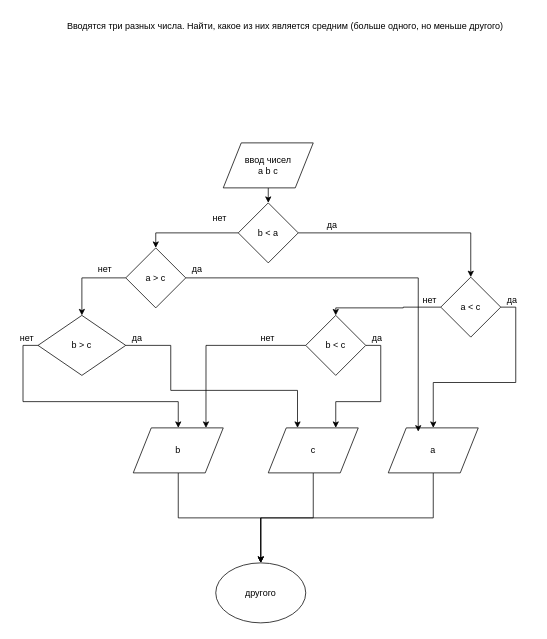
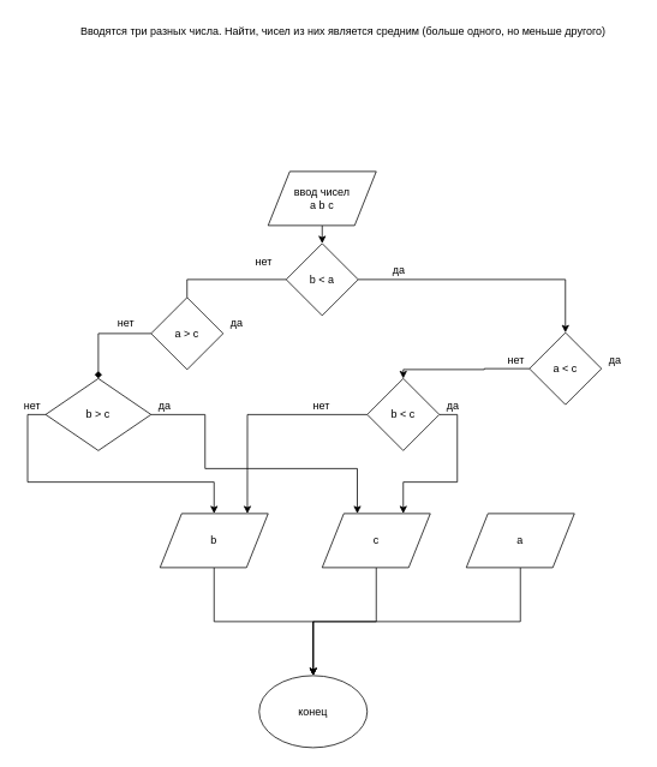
  <mxCell id="0" />
  <mxCell id="1" parent="0" />
  <mxCell id="2" style="edgeStyle=orthogonalEdgeStyle;rounded=0;orthogonalLoop=1;jettySize=auto;html=1;exitX=1;exitY=0.5;exitDx=0;exitDy=0;entryX=0.5;entryY=0;entryDx=0;entryDy=0;" parent="1" source="4" target="7" edge="1"><mxGeometry relative="1" as="geometry" /></mxCell>
- <mxCell id="3" style="edgeStyle=orthogonalEdgeStyle;rounded=0;orthogonalLoop=1;jettySize=auto;html=1;exitX=0;exitY=0.5;exitDx=0;exitDy=0;entryX=0.5;entryY=0;entryDx=0;entryDy=0;" parent="1" source="4" target="28" edge="1"><mxGeometry relative="1" as="geometry" /></mxCell>
+ <mxCell id="3" style="edgeStyle=orthogonalEdgeStyle;rounded=0;orthogonalLoop=1;jettySize=auto;html=1;exitX=0;exitY=0.5;exitDx=0;exitDy=0;entryX=0.5;entryY=0;entryDx=0;entryDy=0;endArrow=none;" parent="1" source="4" target="28" edge="1"><mxGeometry relative="1" as="geometry" /></mxCell>
  <mxCell id="4" value="b &amp;lt; a" style="rhombus;whiteSpace=wrap;html=1;" parent="1" vertex="1"><mxGeometry x="317" y="270" width="80" height="80" as="geometry" /></mxCell>
- <mxCell id="5" style="edgeStyle=orthogonalEdgeStyle;rounded=0;orthogonalLoop=1;jettySize=auto;html=1;exitX=1;exitY=0.5;exitDx=0;exitDy=0;entryX=0.5;entryY=0;entryDx=0;entryDy=0;" parent="1" source="7" target="9" edge="1"><mxGeometry relative="1" as="geometry" /></mxCell>
  <mxCell id="6" style="edgeStyle=orthogonalEdgeStyle;rounded=0;orthogonalLoop=1;jettySize=auto;html=1;exitX=0;exitY=0.5;exitDx=0;exitDy=0;entryX=0.5;entryY=0;entryDx=0;entryDy=0;" parent="1" source="7" target="12" edge="1"><mxGeometry relative="1" as="geometry"><Array as="points"><mxPoint x="537" y="409" /><mxPoint x="537" y="410" /></Array></mxGeometry></mxCell>
  <mxCell id="7" value="a &amp;lt; c" style="rhombus;whiteSpace=wrap;html=1;" parent="1" vertex="1"><mxGeometry x="587" y="369" width="80" height="80" as="geometry" /></mxCell>
  <mxCell id="8" style="edgeStyle=orthogonalEdgeStyle;rounded=0;orthogonalLoop=1;jettySize=auto;html=1;exitX=0.5;exitY=1;exitDx=0;exitDy=0;" parent="1" source="9" target="25" edge="1"><mxGeometry relative="1" as="geometry" /></mxCell>
  <mxCell id="9" value="a" style="shape=parallelogram;perimeter=parallelogramPerimeter;whiteSpace=wrap;html=1;" parent="1" vertex="1"><mxGeometry x="517" y="570" width="120" height="60" as="geometry" /></mxCell>
  <mxCell id="10" style="edgeStyle=orthogonalEdgeStyle;rounded=0;orthogonalLoop=1;jettySize=auto;html=1;exitX=1;exitY=0.5;exitDx=0;exitDy=0;entryX=0.75;entryY=0;entryDx=0;entryDy=0;" parent="1" source="12" target="16" edge="1"><mxGeometry relative="1" as="geometry"><mxPoint x="507" y="535" as="targetPoint" /></mxGeometry></mxCell>
  <mxCell id="11" style="edgeStyle=orthogonalEdgeStyle;rounded=0;orthogonalLoop=1;jettySize=auto;html=1;exitX=0;exitY=0.5;exitDx=0;exitDy=0;entryX=0.808;entryY=0;entryDx=0;entryDy=0;entryPerimeter=0;" parent="1" source="12" target="14" edge="1"><mxGeometry relative="1" as="geometry" /></mxCell>
  <mxCell id="12" value="b &amp;lt; c" style="rhombus;whiteSpace=wrap;html=1;" parent="1" vertex="1"><mxGeometry x="407" y="420" width="80" height="80" as="geometry" /></mxCell>
  <mxCell id="13" style="edgeStyle=orthogonalEdgeStyle;rounded=0;orthogonalLoop=1;jettySize=auto;html=1;exitX=0.5;exitY=1;exitDx=0;exitDy=0;" parent="1" source="14" target="25" edge="1"><mxGeometry relative="1" as="geometry" /></mxCell>
  <mxCell id="14" value="b" style="shape=parallelogram;perimeter=parallelogramPerimeter;whiteSpace=wrap;html=1;" parent="1" vertex="1"><mxGeometry x="177" y="570" width="120" height="60" as="geometry" /></mxCell>
  <mxCell id="15" style="edgeStyle=orthogonalEdgeStyle;rounded=0;orthogonalLoop=1;jettySize=auto;html=1;exitX=0.5;exitY=1;exitDx=0;exitDy=0;entryX=0.5;entryY=0;entryDx=0;entryDy=0;" parent="1" source="16" target="25" edge="1"><mxGeometry relative="1" as="geometry"><mxPoint x="347" y="680" as="targetPoint" /></mxGeometry></mxCell>
  <mxCell id="16" value="c" style="shape=parallelogram;perimeter=parallelogramPerimeter;whiteSpace=wrap;html=1;" parent="1" vertex="1"><mxGeometry x="357" y="570" width="120" height="60" as="geometry" /></mxCell>
  <mxCell id="17" style="edgeStyle=orthogonalEdgeStyle;rounded=0;orthogonalLoop=1;jettySize=auto;html=1;exitX=0.5;exitY=1;exitDx=0;exitDy=0;entryX=0.5;entryY=0;entryDx=0;entryDy=0;" parent="1" source="18" target="4" edge="1"><mxGeometry relative="1" as="geometry" /></mxCell>
  <mxCell id="18" value="ввод чисел&lt;br&gt;а b c" style="shape=parallelogram;perimeter=parallelogramPerimeter;whiteSpace=wrap;html=1;" parent="1" vertex="1"><mxGeometry x="297" y="190" width="120" height="60" as="geometry" /></mxCell>
  <mxCell id="19" value="да" style="text;html=1;align=center;verticalAlign=middle;resizable=0;points=[];autosize=1;" parent="1" vertex="1"><mxGeometry x="427" y="290" width="30" height="20" as="geometry" /></mxCell>
  <mxCell id="20" value="да" style="text;html=1;align=center;verticalAlign=middle;resizable=0;points=[];autosize=1;" parent="1" vertex="1"><mxGeometry x="667" y="390" width="30" height="20" as="geometry" /></mxCell>
  <mxCell id="21" value="да" style="text;html=1;align=center;verticalAlign=middle;resizable=0;points=[];autosize=1;" parent="1" vertex="1"><mxGeometry x="487" y="440" width="30" height="20" as="geometry" /></mxCell>
  <mxCell id="22" value="нет" style="text;html=1;align=center;verticalAlign=middle;resizable=0;points=[];autosize=1;" parent="1" vertex="1"><mxGeometry x="341" y="440" width="30" height="20" as="geometry" /></mxCell>
  <mxCell id="23" value="нет" style="text;html=1;align=center;verticalAlign=middle;resizable=0;points=[];autosize=1;" parent="1" vertex="1"><mxGeometry x="277" y="280" width="30" height="20" as="geometry" /></mxCell>
  <mxCell id="24" value="нет" style="text;html=1;align=center;verticalAlign=middle;resizable=0;points=[];autosize=1;" parent="1" vertex="1"><mxGeometry x="557" y="390" width="30" height="20" as="geometry" /></mxCell>
- <mxCell id="25" value="другого&lt;br&gt;" style="ellipse;whiteSpace=wrap;html=1;" parent="1" vertex="1"><mxGeometry x="287" y="750" width="120" height="80" as="geometry" /></mxCell>
- <mxCell id="26" style="edgeStyle=orthogonalEdgeStyle;rounded=0;orthogonalLoop=1;jettySize=auto;html=1;exitX=1;exitY=0.5;exitDx=0;exitDy=0;entryX=0.333;entryY=0.083;entryDx=0;entryDy=0;entryPerimeter=0;" parent="1" source="28" target="9" edge="1"><mxGeometry relative="1" as="geometry"><Array as="points"><mxPoint x="557" y="370" /></Array></mxGeometry></mxCell>
- <mxCell id="27" style="edgeStyle=orthogonalEdgeStyle;rounded=0;orthogonalLoop=1;jettySize=auto;html=1;exitX=0;exitY=0.5;exitDx=0;exitDy=0;entryX=0.5;entryY=0;entryDx=0;entryDy=0;" parent="1" source="28" target="33" edge="1"><mxGeometry relative="1" as="geometry" /></mxCell>
+ <mxCell id="25" value="конец&lt;br&gt;" style="ellipse;whiteSpace=wrap;html=1;" parent="1" vertex="1"><mxGeometry x="287" y="750" width="120" height="80" as="geometry" /></mxCell>
+ <mxCell id="27" style="edgeStyle=orthogonalEdgeStyle;rounded=0;orthogonalLoop=1;jettySize=auto;html=1;exitX=0;exitY=0.5;exitDx=0;exitDy=0;entryX=0.5;entryY=0;entryDx=0;entryDy=0;endArrow=diamond;" parent="1" source="28" target="33" edge="1"><mxGeometry relative="1" as="geometry" /></mxCell>
  <mxCell id="28" value="a &amp;gt; c" style="rhombus;whiteSpace=wrap;html=1;" parent="1" vertex="1"><mxGeometry x="167" y="330" width="80" height="80" as="geometry" /></mxCell>
  <mxCell id="29" value="да" style="text;html=1;align=center;verticalAlign=middle;resizable=0;points=[];autosize=1;" parent="1" vertex="1"><mxGeometry x="247" y="349" width="30" height="20" as="geometry" /></mxCell>
  <mxCell id="30" value="нет" style="text;html=1;align=center;verticalAlign=middle;resizable=0;points=[];autosize=1;" parent="1" vertex="1"><mxGeometry x="124" y="349" width="30" height="20" as="geometry" /></mxCell>
  <mxCell id="31" style="edgeStyle=orthogonalEdgeStyle;rounded=0;orthogonalLoop=1;jettySize=auto;html=1;exitX=0;exitY=0.5;exitDx=0;exitDy=0;entryX=0.5;entryY=0;entryDx=0;entryDy=0;" parent="1" source="33" target="14" edge="1"><mxGeometry relative="1" as="geometry" /></mxCell>
  <mxCell id="32" style="edgeStyle=orthogonalEdgeStyle;rounded=0;orthogonalLoop=1;jettySize=auto;html=1;exitX=1;exitY=0.5;exitDx=0;exitDy=0;entryX=0.325;entryY=0;entryDx=0;entryDy=0;entryPerimeter=0;" parent="1" source="33" target="16" edge="1"><mxGeometry relative="1" as="geometry"><Array as="points"><mxPoint x="227" y="460" /><mxPoint x="227" y="520" /><mxPoint x="396" y="520" /></Array></mxGeometry></mxCell>
  <mxCell id="33" value="b &amp;gt; c" style="rhombus;whiteSpace=wrap;html=1;" parent="1" vertex="1"><mxGeometry x="50" y="420" width="117" height="80" as="geometry" /></mxCell>
  <mxCell id="34" value="да" style="text;html=1;align=center;verticalAlign=middle;resizable=0;points=[];autosize=1;" parent="1" vertex="1"><mxGeometry x="167" y="440" width="30" height="20" as="geometry" /></mxCell>
  <mxCell id="35" value="нет" style="text;html=1;align=center;verticalAlign=middle;resizable=0;points=[];autosize=1;" parent="1" vertex="1"><mxGeometry x="20" y="440" width="30" height="20" as="geometry" /></mxCell>
- <mxCell id="36" value="Вводятся три разных числа. Найти, какое из них является средним (больше одного, но меньше другого)" style="text;html=1;" parent="1" vertex="1"><mxGeometry x="87" y="20" width="620" height="30" as="geometry" /></mxCell>
+ <mxCell id="36" value="Вводятся три разных числа. Найти, чисел из них является средним (больше одного, но меньше другого)" style="text;html=1;" parent="1" vertex="1"><mxGeometry x="87" y="20" width="620" height="30" as="geometry" /></mxCell>
